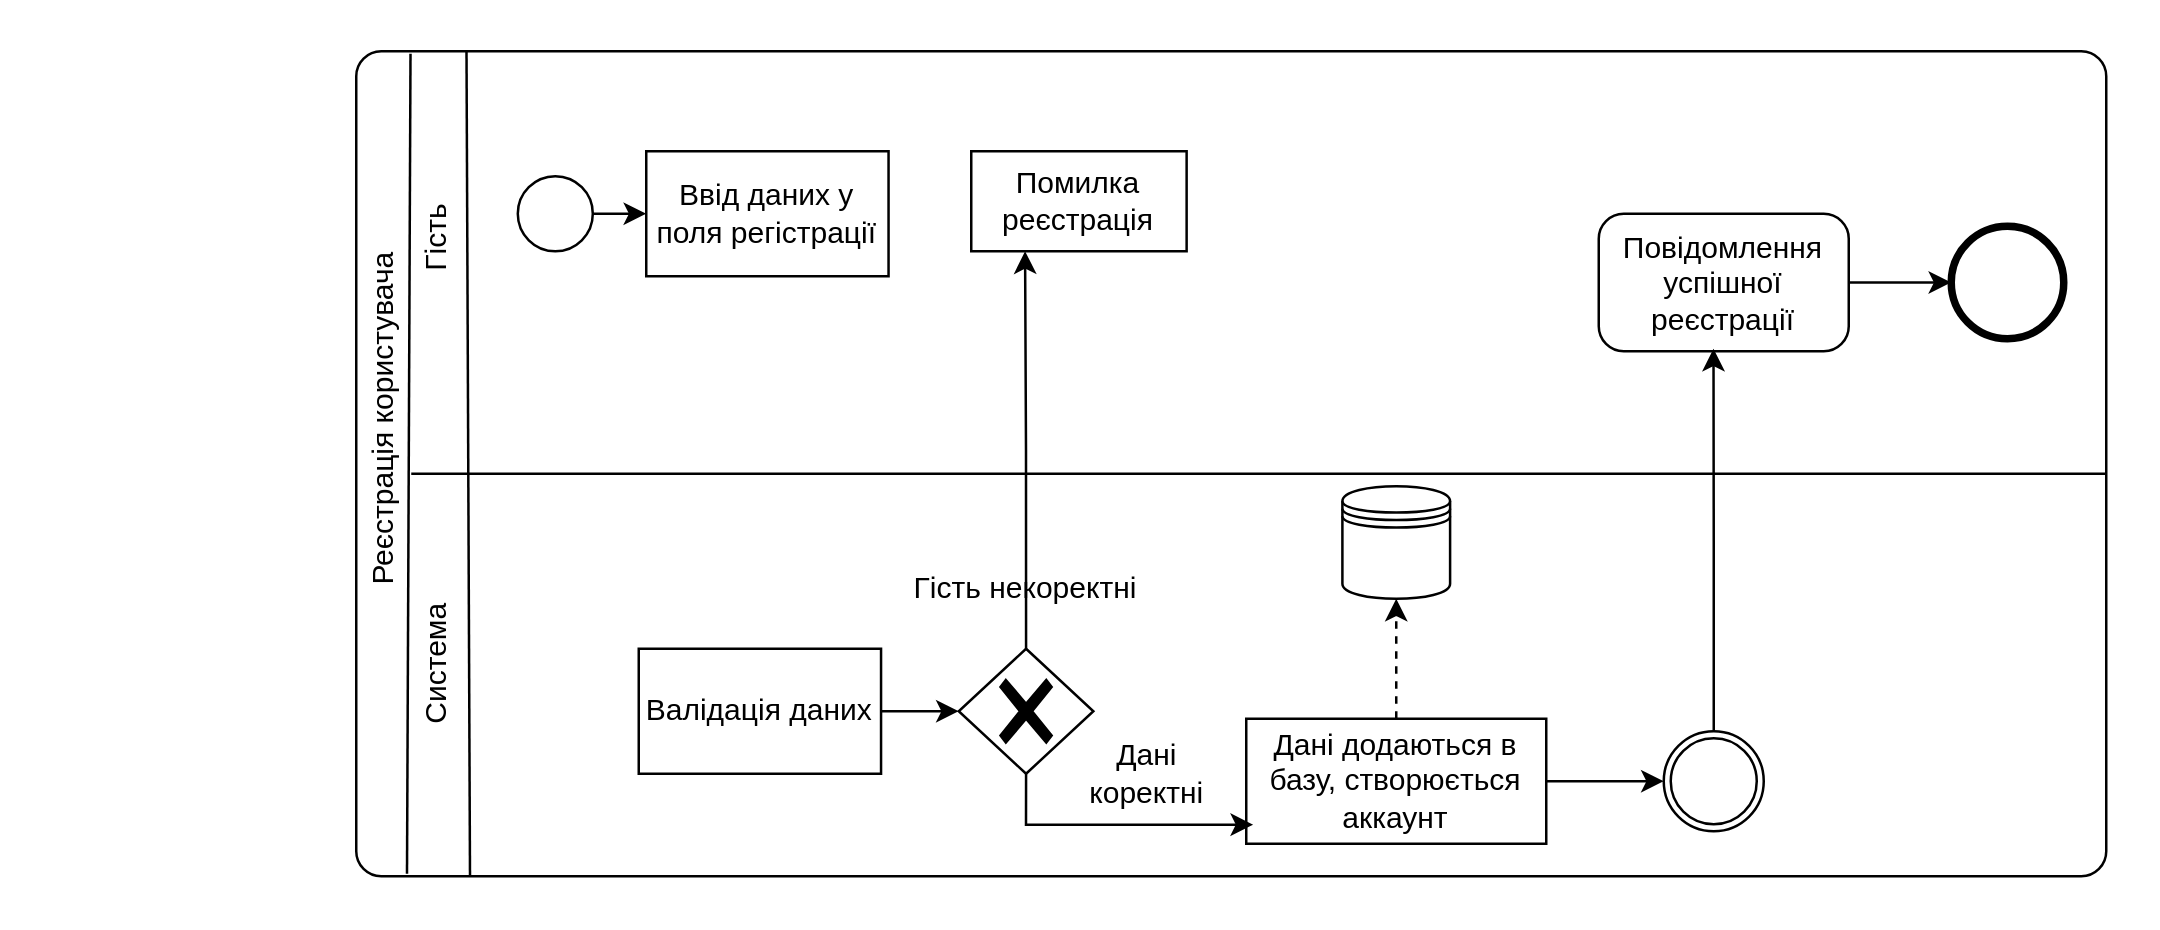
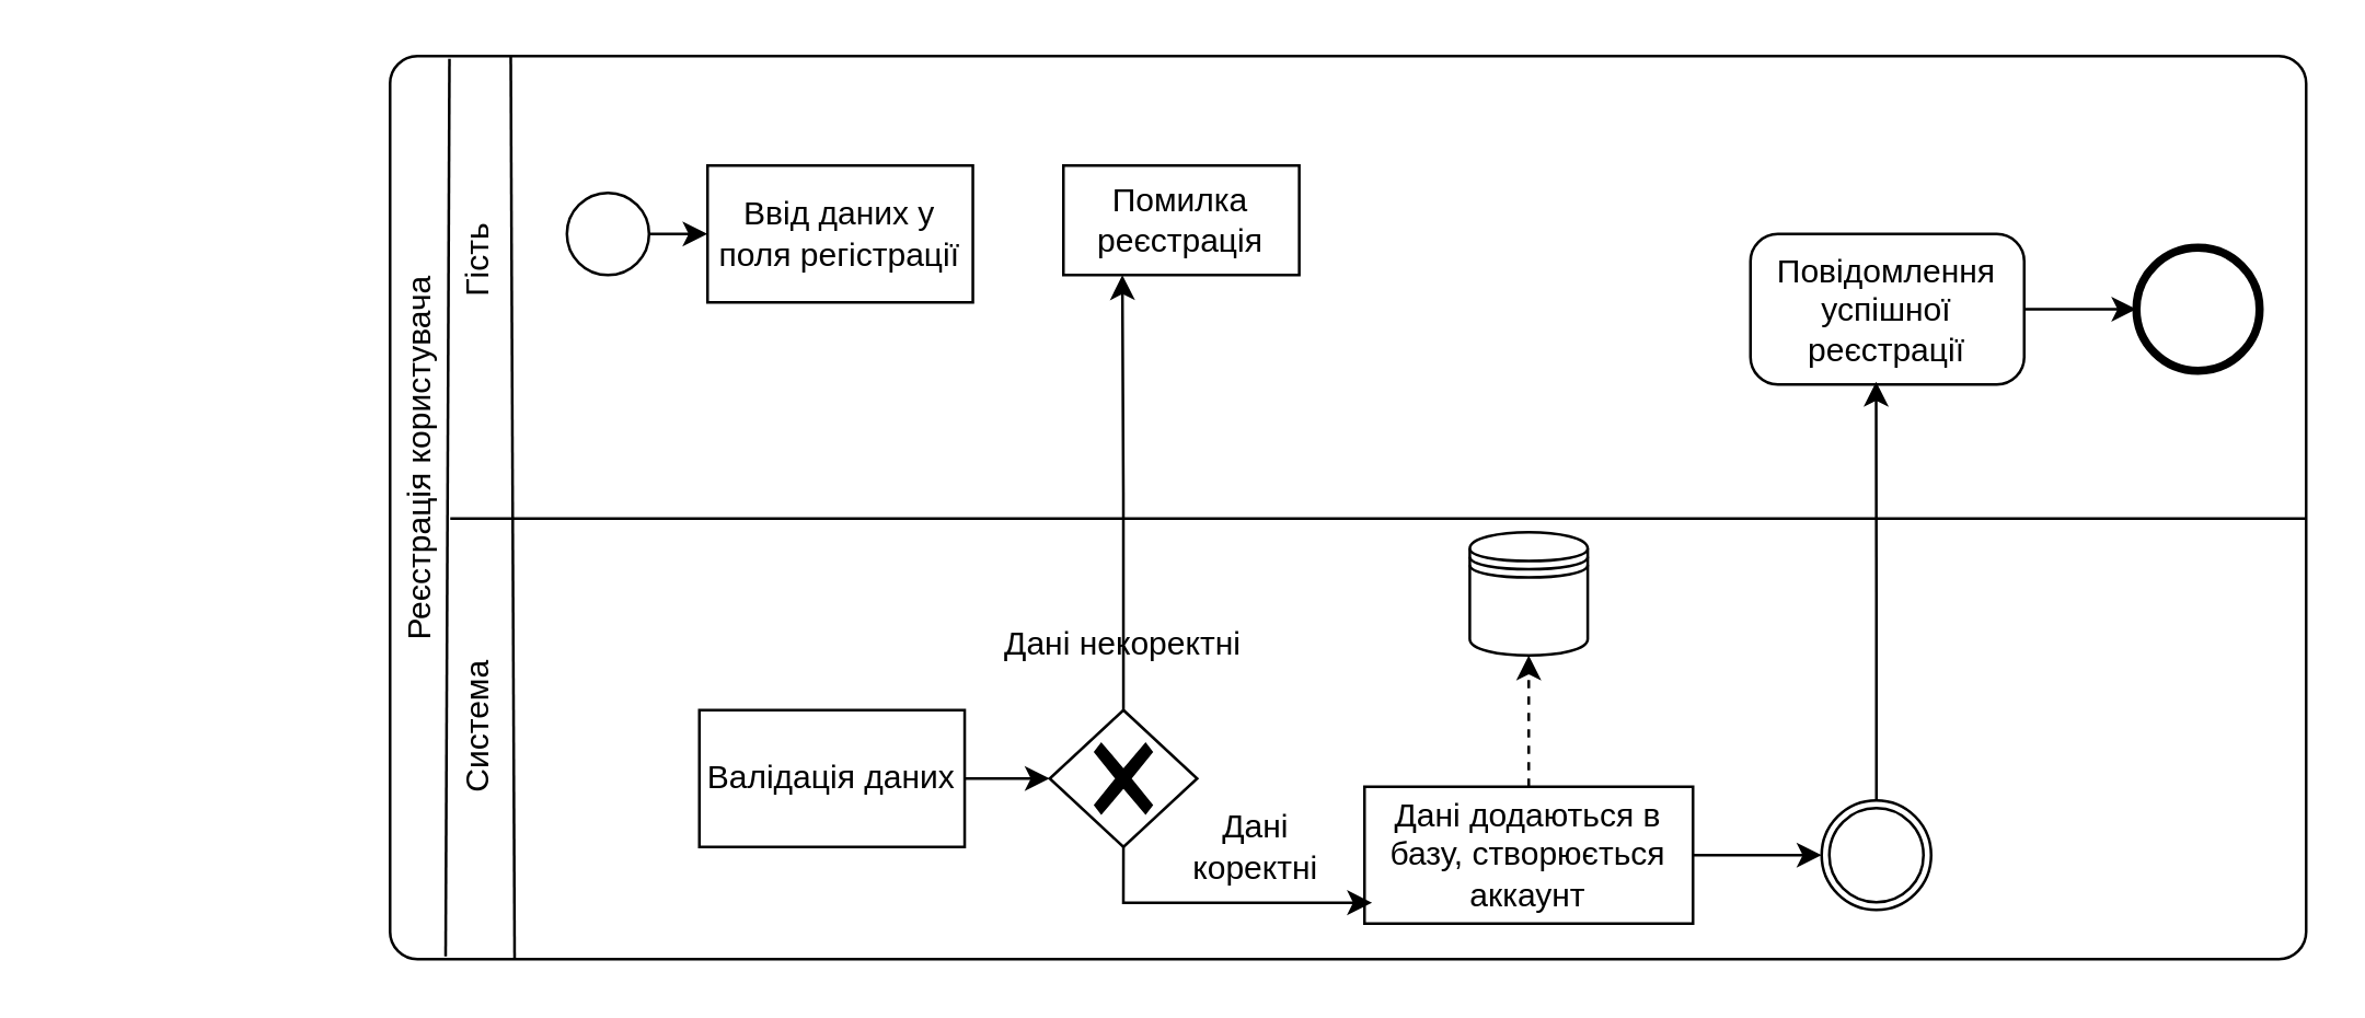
  <mxCell id="0" />
  <mxCell id="1" parent="0" />
  <mxCell id="2" value="" style="points=[[0.25,0,0],[0.5,0,0],[0.75,0,0],[1,0.25,0],[1,0.5,0],[1,0.75,0],[0.75,1,0],[0.5,1,0],[0.25,1,0],[0,0.75,0],[0,0.5,0],[0,0.25,0]];shape=mxgraph.bpmn.task;whiteSpace=wrap;rectStyle=rounded;size=10;html=1;container=1;expand=0;collapsible=0;taskMarker=abstract;" parent="1" vertex="1"><mxGeometry x="142" y="20" width="700" height="330" as="geometry" /></mxCell>
  <mxCell id="3" value="Гість" style="text;html=1;strokeColor=none;fillColor=none;align=center;verticalAlign=middle;whiteSpace=wrap;rounded=0;rotation=-90;" parent="2" vertex="1"><mxGeometry y="60" width="64.615" height="30" as="geometry" /></mxCell>
  <mxCell id="4" value="Реєстрація користувача" style="text;html=1;strokeColor=none;fillColor=none;align=center;verticalAlign=middle;whiteSpace=wrap;rounded=0;rotation=-90;" parent="2" vertex="1"><mxGeometry x="-121.154" y="132.5" width="263.846" height="30" as="geometry" /></mxCell>
  <mxCell id="5" value="Система" style="text;html=1;strokeColor=none;fillColor=none;align=center;verticalAlign=middle;whiteSpace=wrap;rounded=0;rotation=-90;" parent="2" vertex="1"><mxGeometry x="-10.769" y="230" width="86.154" height="30" as="geometry" /></mxCell>
  <mxCell id="6" value="" style="points=[[0.145,0.145,0],[0.5,0,0],[0.855,0.145,0],[1,0.5,0],[0.855,0.855,0],[0.5,1,0],[0.145,0.855,0],[0,0.5,0]];shape=mxgraph.bpmn.event;html=1;verticalLabelPosition=bottom;labelBackgroundColor=#ffffff;verticalAlign=top;align=center;perimeter=ellipsePerimeter;outlineConnect=0;aspect=fixed;outline=standard;symbol=general;" parent="2" vertex="1"><mxGeometry x="64.615" y="50" width="30" height="30" as="geometry" /></mxCell>
  <mxCell id="7" value="Ввід даних у поля регістрації" style="rounded=0;whiteSpace=wrap;html=1;" parent="2" vertex="1"><mxGeometry x="116.001" y="40" width="96.923" height="50" as="geometry" /></mxCell>
  <mxCell id="8" value="" style="endArrow=classic;html=1;rounded=0;exitX=1;exitY=0.5;exitDx=0;exitDy=0;exitPerimeter=0;entryX=0;entryY=0.5;entryDx=0;entryDy=0;" parent="2" source="6" target="7" edge="1"><mxGeometry width="50" height="50" relative="1" as="geometry"><mxPoint x="333.846" y="250" as="sourcePoint" /><mxPoint x="387.692" y="200" as="targetPoint" /></mxGeometry></mxCell>
  <mxCell id="9" value="Валідація даних" style="rounded=0;whiteSpace=wrap;html=1;" parent="2" vertex="1"><mxGeometry x="113.002" y="239" width="96.923" height="50" as="geometry" /></mxCell>
  <mxCell id="10" style="edgeStyle=orthogonalEdgeStyle;rounded=0;orthogonalLoop=1;jettySize=auto;html=1;exitX=0.5;exitY=0;exitDx=0;exitDy=0;exitPerimeter=0;entryX=0.25;entryY=1;entryDx=0;entryDy=0;" parent="2" source="11" target="13" edge="1"><mxGeometry relative="1" as="geometry" /></mxCell>
  <mxCell id="11" value="" style="points=[[0.25,0.25,0],[0.5,0,0],[0.75,0.25,0],[1,0.5,0],[0.75,0.75,0],[0.5,1,0],[0.25,0.75,0],[0,0.5,0]];shape=mxgraph.bpmn.gateway2;html=1;verticalLabelPosition=bottom;labelBackgroundColor=#ffffff;verticalAlign=top;align=center;perimeter=rhombusPerimeter;outlineConnect=0;outline=none;symbol=none;gwType=exclusive;" parent="2" vertex="1"><mxGeometry x="241.003" y="239" width="53.846" height="50" as="geometry" /></mxCell>
  <mxCell id="12" style="edgeStyle=orthogonalEdgeStyle;rounded=0;orthogonalLoop=1;jettySize=auto;html=1;exitX=1;exitY=0.5;exitDx=0;exitDy=0;entryX=0;entryY=0.5;entryDx=0;entryDy=0;entryPerimeter=0;" parent="2" source="9" target="11" edge="1"><mxGeometry relative="1" as="geometry" /></mxCell>
  <mxCell id="13" value="Помилка реєстрація" style="rounded=0;whiteSpace=wrap;html=1;" parent="2" vertex="1"><mxGeometry x="245.995" y="40" width="86.154" height="40" as="geometry" /></mxCell>
  <mxCell id="14" style="edgeStyle=orthogonalEdgeStyle;rounded=0;orthogonalLoop=1;jettySize=auto;html=1;exitX=0.5;exitY=0;exitDx=0;exitDy=0;entryX=0.5;entryY=1;entryDx=0;entryDy=0;dashed=1;" parent="2" source="15" target="22" edge="1"><mxGeometry relative="1" as="geometry"><mxPoint x="517" y="230.0" as="sourcePoint" /><mxPoint x="337.0" y="234" as="targetPoint" /><Array as="points"><mxPoint x="416" y="219" /></Array></mxGeometry></mxCell>
  <mxCell id="15" value="Дані додаються в базу, створюється аккаунт" style="rounded=0;whiteSpace=wrap;html=1;" parent="2" vertex="1"><mxGeometry x="356" y="267" width="120" height="50" as="geometry" /></mxCell>
  <mxCell id="16" value="Дані коректні" style="text;html=1;strokeColor=none;fillColor=none;align=center;verticalAlign=middle;whiteSpace=wrap;rounded=0;" parent="2" vertex="1"><mxGeometry x="284.003" y="274" width="64.615" height="30" as="geometry" /></mxCell>
  <mxCell id="17" value="" style="points=[[0.145,0.145,0],[0.5,0,0],[0.855,0.145,0],[1,0.5,0],[0.855,0.855,0],[0.5,1,0],[0.145,0.855,0],[0,0.5,0]];shape=mxgraph.bpmn.event;html=1;verticalLabelPosition=bottom;labelBackgroundColor=#ffffff;verticalAlign=top;align=center;perimeter=ellipsePerimeter;outlineConnect=0;aspect=fixed;outline=throwing;symbol=general;" parent="2" vertex="1"><mxGeometry x="523" y="272" width="40" height="40" as="geometry" /></mxCell>
  <mxCell id="18" style="edgeStyle=orthogonalEdgeStyle;rounded=0;orthogonalLoop=1;jettySize=auto;html=1;exitX=1;exitY=0.5;exitDx=0;exitDy=0;entryX=0;entryY=0.5;entryDx=0;entryDy=0;entryPerimeter=0;" parent="2" source="15" target="17" edge="1"><mxGeometry relative="1" as="geometry" /></mxCell>
  <mxCell id="19" value="Повідомлення успішної реєстрації" style="points=[[0.25,0,0],[0.5,0,0],[0.75,0,0],[1,0.25,0],[1,0.5,0],[1,0.75,0],[0.75,1,0],[0.5,1,0],[0.25,1,0],[0,0.75,0],[0,0.5,0],[0,0.25,0]];shape=mxgraph.bpmn.task;whiteSpace=wrap;rectStyle=rounded;size=10;html=1;container=1;expand=0;collapsible=0;taskMarker=abstract;" parent="2" vertex="1"><mxGeometry x="497" y="65" width="100" height="55" as="geometry" /></mxCell>
  <mxCell id="20" value="" style="points=[[0.145,0.145,0],[0.5,0,0],[0.855,0.145,0],[1,0.5,0],[0.855,0.855,0],[0.5,1,0],[0.145,0.855,0],[0,0.5,0]];shape=mxgraph.bpmn.event;html=1;verticalLabelPosition=bottom;labelBackgroundColor=#ffffff;verticalAlign=top;align=center;perimeter=ellipsePerimeter;outlineConnect=0;aspect=fixed;outline=end;symbol=terminate2;" parent="2" vertex="1"><mxGeometry x="638" y="70" width="45" height="45" as="geometry" /></mxCell>
  <mxCell id="21" style="edgeStyle=orthogonalEdgeStyle;rounded=0;orthogonalLoop=1;jettySize=auto;html=1;exitX=1;exitY=0.5;exitDx=0;exitDy=0;exitPerimeter=0;entryX=0;entryY=0.5;entryDx=0;entryDy=0;entryPerimeter=0;" parent="2" source="19" target="20" edge="1"><mxGeometry relative="1" as="geometry" /></mxCell>
  <mxCell id="22" value="" style="shape=datastore;whiteSpace=wrap;html=1;" parent="2" vertex="1"><mxGeometry x="394.46" y="174" width="43.08" height="45" as="geometry" /></mxCell>
- <mxCell id="23" value="Гість некоректні" style="text;html=1;strokeColor=none;fillColor=none;align=center;verticalAlign=middle;whiteSpace=wrap;rounded=0;" parent="2" vertex="1"><mxGeometry x="195.775" y="200" width="144.308" height="30" as="geometry" /></mxCell>
+ <mxCell id="23" value="Дані некоректні" style="text;html=1;strokeColor=none;fillColor=none;align=center;verticalAlign=middle;whiteSpace=wrap;rounded=0;" parent="2" vertex="1"><mxGeometry x="195.775" y="200" width="144.308" height="30" as="geometry" /></mxCell>
  <mxCell id="24" value="" style="endArrow=none;html=1;rounded=0;" parent="2" edge="1"><mxGeometry width="50" height="50" relative="1" as="geometry"><mxPoint x="22" y="169" as="sourcePoint" /><mxPoint x="700" y="169" as="targetPoint" /><Array as="points" /></mxGeometry></mxCell>
  <mxCell id="25" style="edgeStyle=orthogonalEdgeStyle;rounded=0;orthogonalLoop=1;jettySize=auto;html=1;exitX=0.5;exitY=1;exitDx=0;exitDy=0;exitPerimeter=0;entryX=0.023;entryY=0.847;entryDx=0;entryDy=0;entryPerimeter=0;" parent="2" source="11" target="15" edge="1"><mxGeometry relative="1" as="geometry" /></mxCell>
  <mxCell id="26" style="edgeStyle=orthogonalEdgeStyle;rounded=0;orthogonalLoop=1;jettySize=auto;html=1;exitX=0.5;exitY=0;exitDx=0;exitDy=0;exitPerimeter=0;entryX=0.459;entryY=0.982;entryDx=0;entryDy=0;entryPerimeter=0;" parent="2" source="17" target="19" edge="1"><mxGeometry relative="1" as="geometry" /></mxCell>
  <mxCell id="27" value="" style="endArrow=none;html=1;rounded=0;exitX=0.063;exitY=0;exitDx=0;exitDy=0;exitPerimeter=0;entryX=0.065;entryY=1;entryDx=0;entryDy=0;entryPerimeter=0;" parent="1" source="2" target="2" edge="1"><mxGeometry width="50" height="50" relative="1" as="geometry"><mxPoint x="452" y="250" as="sourcePoint" /><mxPoint x="502" y="200" as="targetPoint" /></mxGeometry></mxCell>
  <mxCell id="28" value="" style="endArrow=none;html=1;rounded=0;exitX=0.029;exitY=0.997;exitDx=0;exitDy=0;exitPerimeter=0;entryX=0.031;entryY=0.003;entryDx=0;entryDy=0;entryPerimeter=0;" parent="1" source="2" target="2" edge="1"><mxGeometry width="50" height="50" relative="1" as="geometry"><mxPoint x="432" y="270" as="sourcePoint" /><mxPoint x="482" y="220" as="targetPoint" /></mxGeometry></mxCell>
